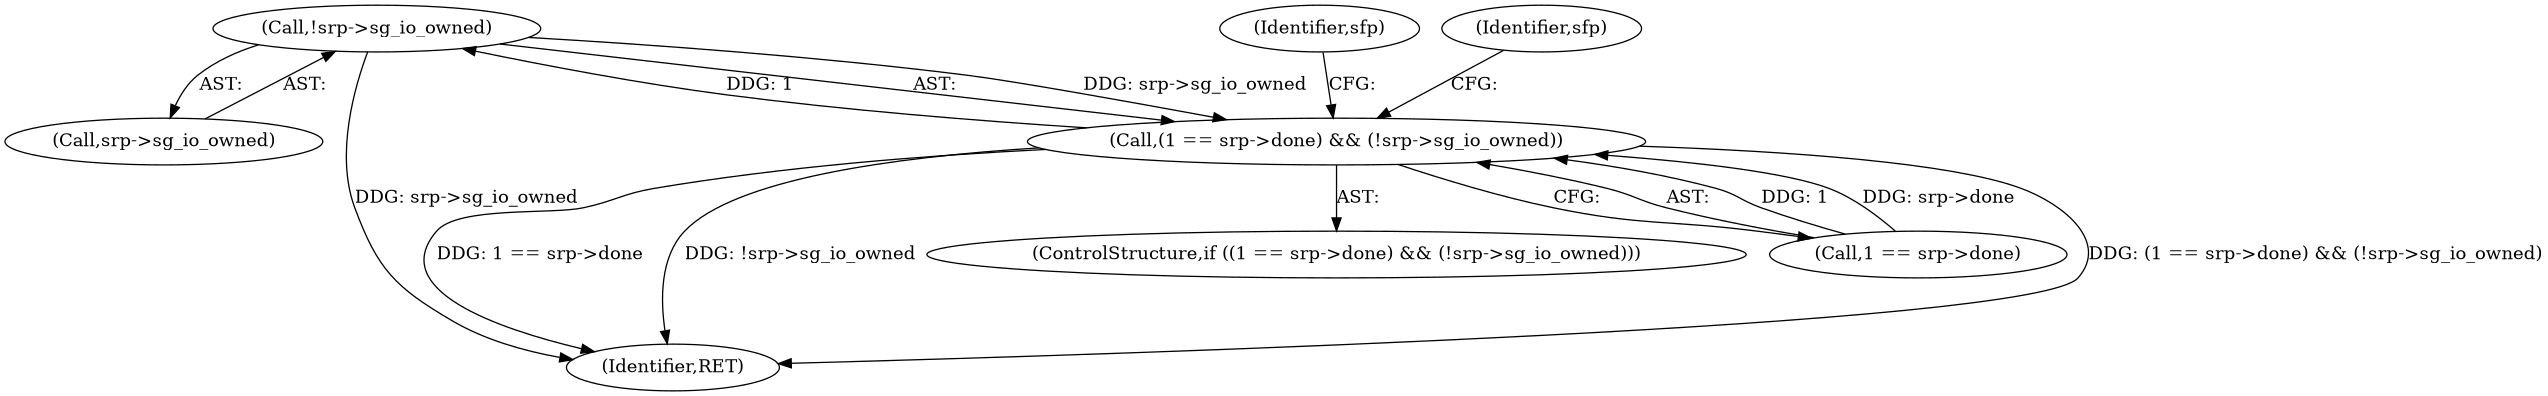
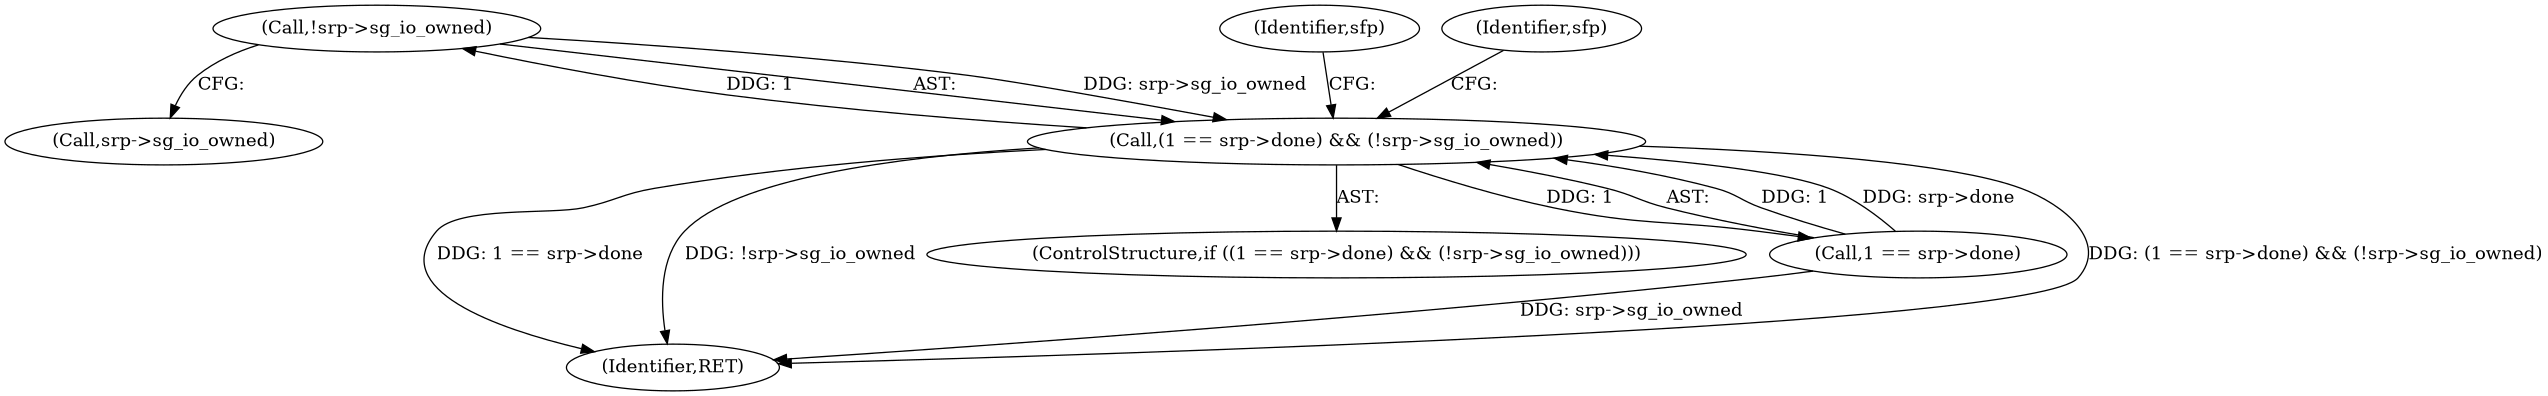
  digraph {
    n1 [label="(Call,!srp->sg_io_owned)"]
    n2 [label="(Call,(1 == srp->done) && (!srp->sg_io_owned))"]
    n3 [label="(Call,srp->sg_io_owned)"]
    n4 [label="(Identifier,RET)"]
    n5 [label="(ControlStructure,if ((1 == srp->done) && (!srp->sg_io_owned)))"]
    n6 [label="(Call,1 == srp->done)"]
    n7 [label="(Identifier,sfp)"]
    n8 [label="(Identifier,sfp)"]
    n1 -> n2 [label="AST: "]
    n1 -> n2 [label="DDG: srp->sg_io_owned"]
-   n1 -> n3 [label="AST: "]
-   n1 -> n4 [label="DDG: srp->sg_io_owned"]
+   n1 -> n3 [label="CFG: "]
+   n6 -> n4 [label="DDG: srp->sg_io_owned"]
    n2 -> n1 [label="DDG: 1"]
    n2 -> n4 [label="DDG: (1 == srp->done) && (!srp->sg_io_owned)"]
    n2 -> n4 [label="DDG: 1 == srp->done"]
    n2 -> n4 [label="DDG: !srp->sg_io_owned"]
    n2 -> n5 [label="AST: "]
-   n2 -> n6 [label="CFG: "]
-   n3 -> n1 [label="AST: "]
+   n2 -> n6 [label="DDG: 1"]
    n6 -> n2 [label="AST: "]
    n6 -> n2 [label="DDG: 1"]
    n6 -> n2 [label="DDG: srp->done"]
    n7 -> n2 [label="CFG: "]
    n8 -> n2 [label="CFG: "]
  }
